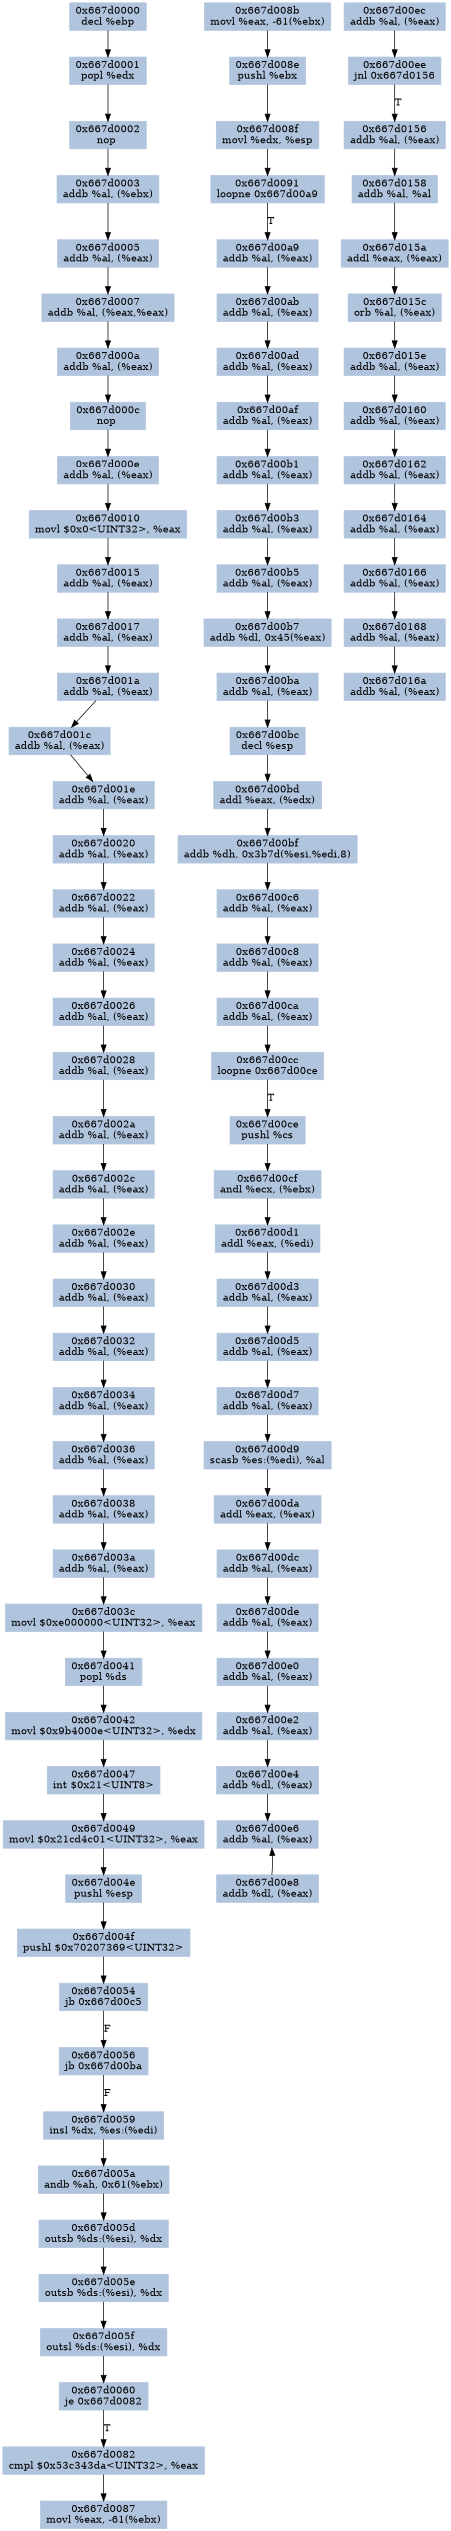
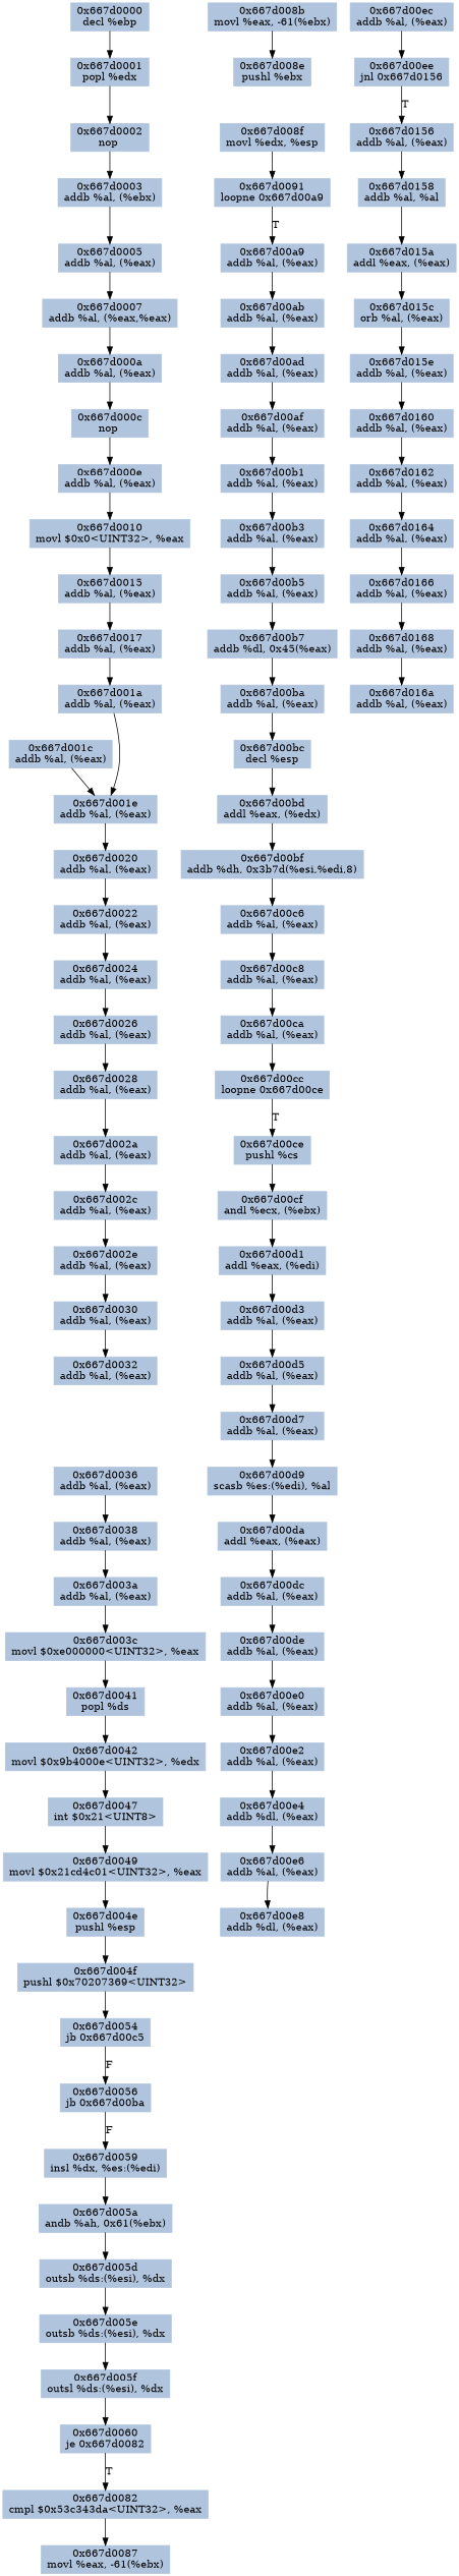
  digraph {
    node [color=lightsteelblue fillcolor=lightsteelblue shape=rectangle style=filled]
    edge [color="#000000"]
    n1 [label="0x667d0000\ndecl %ebp"]
    n2 [label="0x667d0001\npopl %edx"]
    n3 [label="0x667d0002\nnop "]
    n4 [label="0x667d0003\naddb %al, (%ebx)"]
    n5 [label="0x667d0005\naddb %al, (%eax)"]
    n6 [label="0x667d0007\naddb %al, (%eax,%eax)"]
    n7 [label="0x667d000a\naddb %al, (%eax)"]
    n8 [label="0x667d000c\nnop "]
    n9 [label="0x667d000e\naddb %al, (%eax)"]
    n10 [label="0x667d0010\nmovl $0x0<UINT32>, %eax"]
    n11 [label="0x667d0015\naddb %al, (%eax)"]
    n12 [label="0x667d0017\naddb %al, (%eax)"]
    n13 [label="0x667d001a\naddb %al, (%eax)"]
    n14 [label="0x667d001c\naddb %al, (%eax)"]
    n15 [label="0x667d001e\naddb %al, (%eax)"]
    n16 [label="0x667d0020\naddb %al, (%eax)"]
    n17 [label="0x667d0022\naddb %al, (%eax)"]
    n18 [label="0x667d0024\naddb %al, (%eax)"]
    n19 [label="0x667d0026\naddb %al, (%eax)"]
    n20 [label="0x667d0028\naddb %al, (%eax)"]
    n21 [label="0x667d002a\naddb %al, (%eax)"]
    n22 [label="0x667d002c\naddb %al, (%eax)"]
    n23 [label="0x667d002e\naddb %al, (%eax)"]
    n24 [label="0x667d0030\naddb %al, (%eax)"]
    n25 [label="0x667d0032\naddb %al, (%eax)"]
-   n26 [label="0x667d0034\naddb %al, (%eax)"]
    n27 [label="0x667d0036\naddb %al, (%eax)"]
    n28 [label="0x667d0038\naddb %al, (%eax)"]
    n29 [label="0x667d003a\naddb %al, (%eax)"]
    n30 [label="0x667d003c\nmovl $0xe000000<UINT32>, %eax"]
    n31 [label="0x667d0041\npopl %ds"]
    n32 [label="0x667d0042\nmovl $0x9b4000e<UINT32>, %edx"]
    n33 [label="0x667d0047\nint $0x21<UINT8>"]
    n34 [label="0x667d0049\nmovl $0x21cd4c01<UINT32>, %eax"]
    n35 [label="0x667d004e\npushl %esp"]
    n36 [label="0x667d004f\npushl $0x70207369<UINT32>"]
    n37 [label="0x667d0054\njb 0x667d00c5"]
    n38 [label="0x667d0056\njb 0x667d00ba"]
    n39 [label="0x667d0059\ninsl %dx, %es:(%edi)"]
    n40 [label="0x667d005a\nandb %ah, 0x61(%ebx)"]
    n41 [label="0x667d005d\noutsb %ds:(%esi), %dx"]
    n42 [label="0x667d005e\noutsb %ds:(%esi), %dx"]
    n43 [label="0x667d005f\noutsl %ds:(%esi), %dx"]
    n44 [label="0x667d0060\nje 0x667d0082"]
    n45 [label="0x667d0082\ncmpl $0x53c343da<UINT32>, %eax"]
    n46 [label="0x667d0087\nmovl %eax, -61(%ebx)"]
    n47 [label="0x667d008b\nmovl %eax, -61(%ebx)"]
    n48 [label="0x667d008e\npushl %ebx"]
    n49 [label="0x667d008f\nmovl %edx, %esp"]
    n50 [label="0x667d0091\nloopne 0x667d00a9"]
    n51 [label="0x667d00a9\naddb %al, (%eax)"]
    n52 [label="0x667d00ab\naddb %al, (%eax)"]
    n53 [label="0x667d00ad\naddb %al, (%eax)"]
    n54 [label="0x667d00af\naddb %al, (%eax)"]
    n55 [label="0x667d00b1\naddb %al, (%eax)"]
    n56 [label="0x667d00b3\naddb %al, (%eax)"]
    n57 [label="0x667d00b5\naddb %al, (%eax)"]
    n58 [label="0x667d00b7\naddb %dl, 0x45(%eax)"]
    n59 [label="0x667d00ba\naddb %al, (%eax)"]
    n60 [label="0x667d00bc\ndecl %esp"]
    n61 [label="0x667d00bd\naddl %eax, (%edx)"]
    n62 [label="0x667d00bf\naddb %dh, 0x3b7d(%esi,%edi,8)"]
    n63 [label="0x667d00c6\naddb %al, (%eax)"]
    n64 [label="0x667d00c8\naddb %al, (%eax)"]
    n65 [label="0x667d00ca\naddb %al, (%eax)"]
    n66 [label="0x667d00cc\nloopne 0x667d00ce"]
    n67 [label="0x667d00ce\npushl %cs"]
    n68 [label="0x667d00cf\nandl %ecx, (%ebx)"]
    n69 [label="0x667d00d1\naddl %eax, (%edi)"]
    n70 [label="0x667d00d3\naddb %al, (%eax)"]
    n71 [label="0x667d00d5\naddb %al, (%eax)"]
    n72 [label="0x667d00d7\naddb %al, (%eax)"]
    n73 [label="0x667d00d9\nscasb %es:(%edi), %al"]
    n74 [label="0x667d00da\naddl %eax, (%eax)"]
    n75 [label="0x667d00dc\naddb %al, (%eax)"]
    n76 [label="0x667d00de\naddb %al, (%eax)"]
    n77 [label="0x667d00e0\naddb %al, (%eax)"]
    n78 [label="0x667d00e2\naddb %al, (%eax)"]
    n79 [label="0x667d00e4\naddb %dl, (%eax)"]
    n80 [label="0x667d00e6\naddb %al, (%eax)"]
    n81 [label="0x667d00e8\naddb %dl, (%eax)"]
    n82 [label="0x667d00ec\naddb %al, (%eax)"]
    n83 [label="0x667d00ee\njnl 0x667d0156"]
    n84 [label="0x667d0156\naddb %al, (%eax)"]
    n85 [label="0x667d0158\naddb %al, %al"]
    n86 [label="0x667d015a\naddl %eax, (%eax)"]
    n87 [label="0x667d015c\norb %al, (%eax)"]
    n88 [label="0x667d015e\naddb %al, (%eax)"]
    n89 [label="0x667d0160\naddb %al, (%eax)"]
    n90 [label="0x667d0162\naddb %al, (%eax)"]
    n91 [label="0x667d0164\naddb %al, (%eax)"]
    n92 [label="0x667d0166\naddb %al, (%eax)"]
    n93 [label="0x667d0168\naddb %al, (%eax)"]
    n94 [label="0x667d016a\naddb %al, (%eax)"]
    n1 -> n2
    n2 -> n3
    n3 -> n4
    n4 -> n5
    n5 -> n6
    n6 -> n7
    n7 -> n8
    n8 -> n9
    n9 -> n10
    n10 -> n11
    n11 -> n12
    n12 -> n13
-   n13 -> n14
+   n13 -> n15
    n14 -> n15
    n15 -> n16
    n16 -> n17
    n17 -> n18
    n18 -> n19
    n19 -> n20
    n20 -> n21
    n21 -> n22
    n22 -> n23
    n23 -> n24
    n24 -> n25
-   n25 -> n26
-   n26 -> n27
    n27 -> n28
    n28 -> n29
    n29 -> n30
    n30 -> n31
    n31 -> n32
    n32 -> n33
    n33 -> n34
    n34 -> n35
    n35 -> n36
    n36 -> n37
    n37 -> n38 [label=F]
    n38 -> n39 [label=F]
    n39 -> n40
    n40 -> n41
    n41 -> n42
    n42 -> n43
    n43 -> n44
    n44 -> n45 [label=T]
    n45 -> n46
    n47 -> n48
-   n48 -> n49
    n49 -> n50
    n50 -> n51 [label=T]
    n51 -> n52
    n52 -> n53
    n53 -> n54
    n54 -> n55
    n55 -> n56
    n56 -> n57
    n57 -> n58
    n58 -> n59
    n59 -> n60
    n60 -> n61
    n61 -> n62
    n62 -> n63
    n63 -> n64
    n64 -> n65
    n65 -> n66
    n66 -> n67 [label=T]
    n67 -> n68
    n68 -> n69
    n69 -> n70
    n70 -> n71
    n71 -> n72
    n72 -> n73
    n73 -> n74
    n74 -> n75
    n75 -> n76
    n76 -> n77
    n77 -> n78
    n78 -> n79
    n79 -> n80
-   n81 -> n80
+   n80 -> n81
    n82 -> n83
    n83 -> n84 [label=T]
    n84 -> n85
    n85 -> n86
    n86 -> n87
    n87 -> n88
    n88 -> n89
    n89 -> n90
    n90 -> n91
    n91 -> n92
    n92 -> n93
    n93 -> n94
  }
